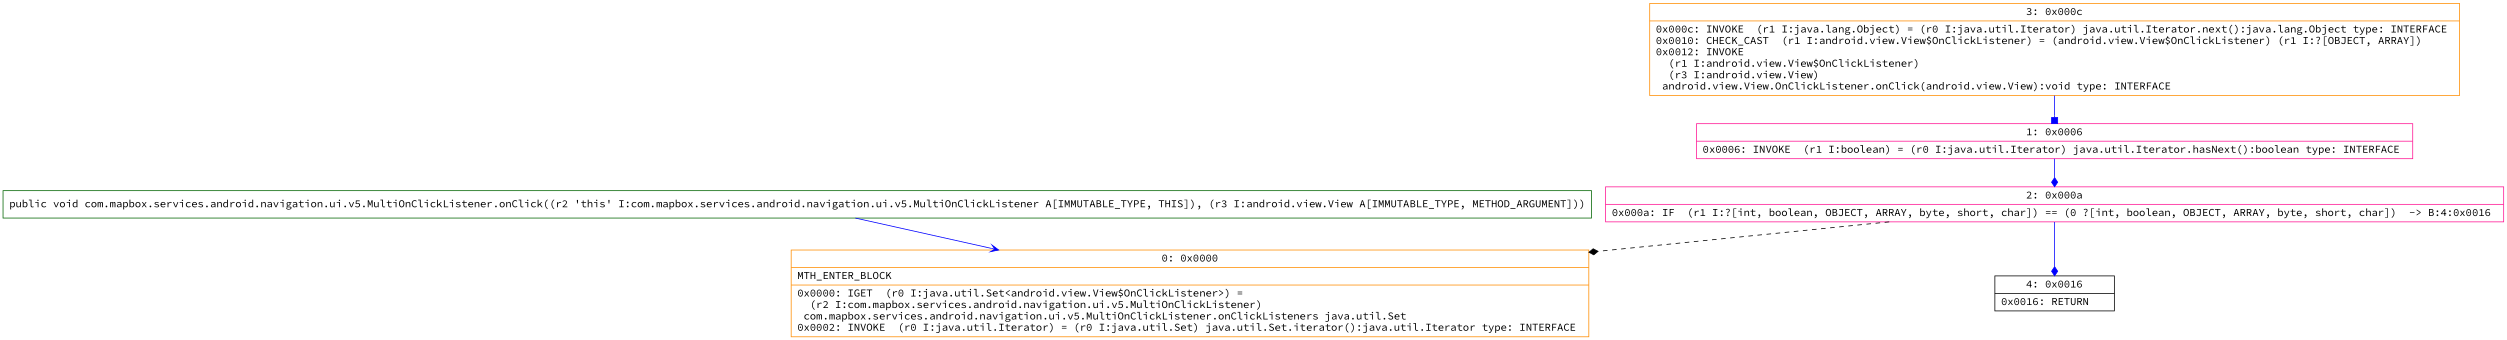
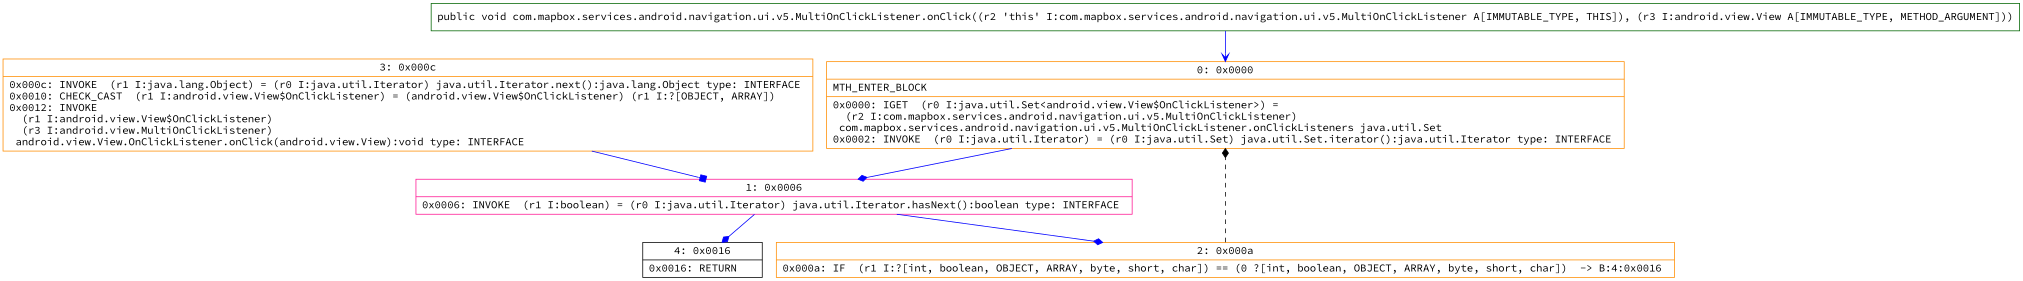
  digraph {
    fontname="Source Code Pro"
    node [color=darkorange fontname="Source Code Pro" shape=record]
    edge [arrowhead=diamond color=blue fontname="Source Code Pro"]
    n1 [label="{0\:\ 0x0000|MTH_ENTER_BLOCK\l|0x0000: IGET  (r0 I:java.util.Set\<android.view.View$OnClickListener\>) = \l  (r2 I:com.mapbox.services.android.navigation.ui.v5.MultiOnClickListener)\l com.mapbox.services.android.navigation.ui.v5.MultiOnClickListener.onClickListeners java.util.Set \l0x0002: INVOKE  (r0 I:java.util.Iterator) = (r0 I:java.util.Set) java.util.Set.iterator():java.util.Iterator type: INTERFACE \l}"]
    n2 [color=deeppink label="{1\:\ 0x0006|0x0006: INVOKE  (r1 I:boolean) = (r0 I:java.util.Iterator) java.util.Iterator.hasNext():boolean type: INTERFACE \l}"]
-   n3 [color=deeppink label="{2\:\ 0x000a|0x000a: IF  (r1 I:?[int, boolean, OBJECT, ARRAY, byte, short, char]) == (0 ?[int, boolean, OBJECT, ARRAY, byte, short, char])  \-\> B:4:0x0016 \l}"]
+   n3 [label="{2\:\ 0x000a|0x000a: IF  (r1 I:?[int, boolean, OBJECT, ARRAY, byte, short, char]) == (0 ?[int, boolean, OBJECT, ARRAY, byte, short, char])  \-\> B:4:0x0016 \l}"]
    n4 [color=black label="{4\:\ 0x0016|0x0016: RETURN   \l}"]
-   n5 [label="{3\:\ 0x000c|0x000c: INVOKE  (r1 I:java.lang.Object) = (r0 I:java.util.Iterator) java.util.Iterator.next():java.lang.Object type: INTERFACE \l0x0010: CHECK_CAST  (r1 I:android.view.View$OnClickListener) = (android.view.View$OnClickListener) (r1 I:?[OBJECT, ARRAY]) \l0x0012: INVOKE  \l  (r1 I:android.view.View$OnClickListener)\l  (r3 I:android.view.View)\l android.view.View.OnClickListener.onClick(android.view.View):void type: INTERFACE \l}"]
+   n5 [label="{3\:\ 0x000c|0x000c: INVOKE  (r1 I:java.lang.Object) = (r0 I:java.util.Iterator) java.util.Iterator.next():java.lang.Object type: INTERFACE \l0x0010: CHECK_CAST  (r1 I:android.view.View$OnClickListener) = (android.view.View$OnClickListener) (r1 I:?[OBJECT, ARRAY]) \l0x0012: INVOKE  \l  (r1 I:android.view.View$OnClickListener)\l  (r3 I:android.view.MultiOnClickListener)\l android.view.View.OnClickListener.onClick(android.view.View):void type: INTERFACE \l}"]
    n6 [color=darkgreen label="{public void com.mapbox.services.android.navigation.ui.v5.MultiOnClickListener.onClick((r2 'this' I:com.mapbox.services.android.navigation.ui.v5.MultiOnClickListener A[IMMUTABLE_TYPE, THIS]), (r3 I:android.view.View A[IMMUTABLE_TYPE, METHOD_ARGUMENT])) }"]
+   n1 -> n2
    n2 -> n3
    n3 -> n1 [color=black style=dashed]
-   n3 -> n4
+   n2 -> n4
    n5 -> n2 [arrowhead=box]
    n6 -> n1 [arrowhead=vee]
  }
